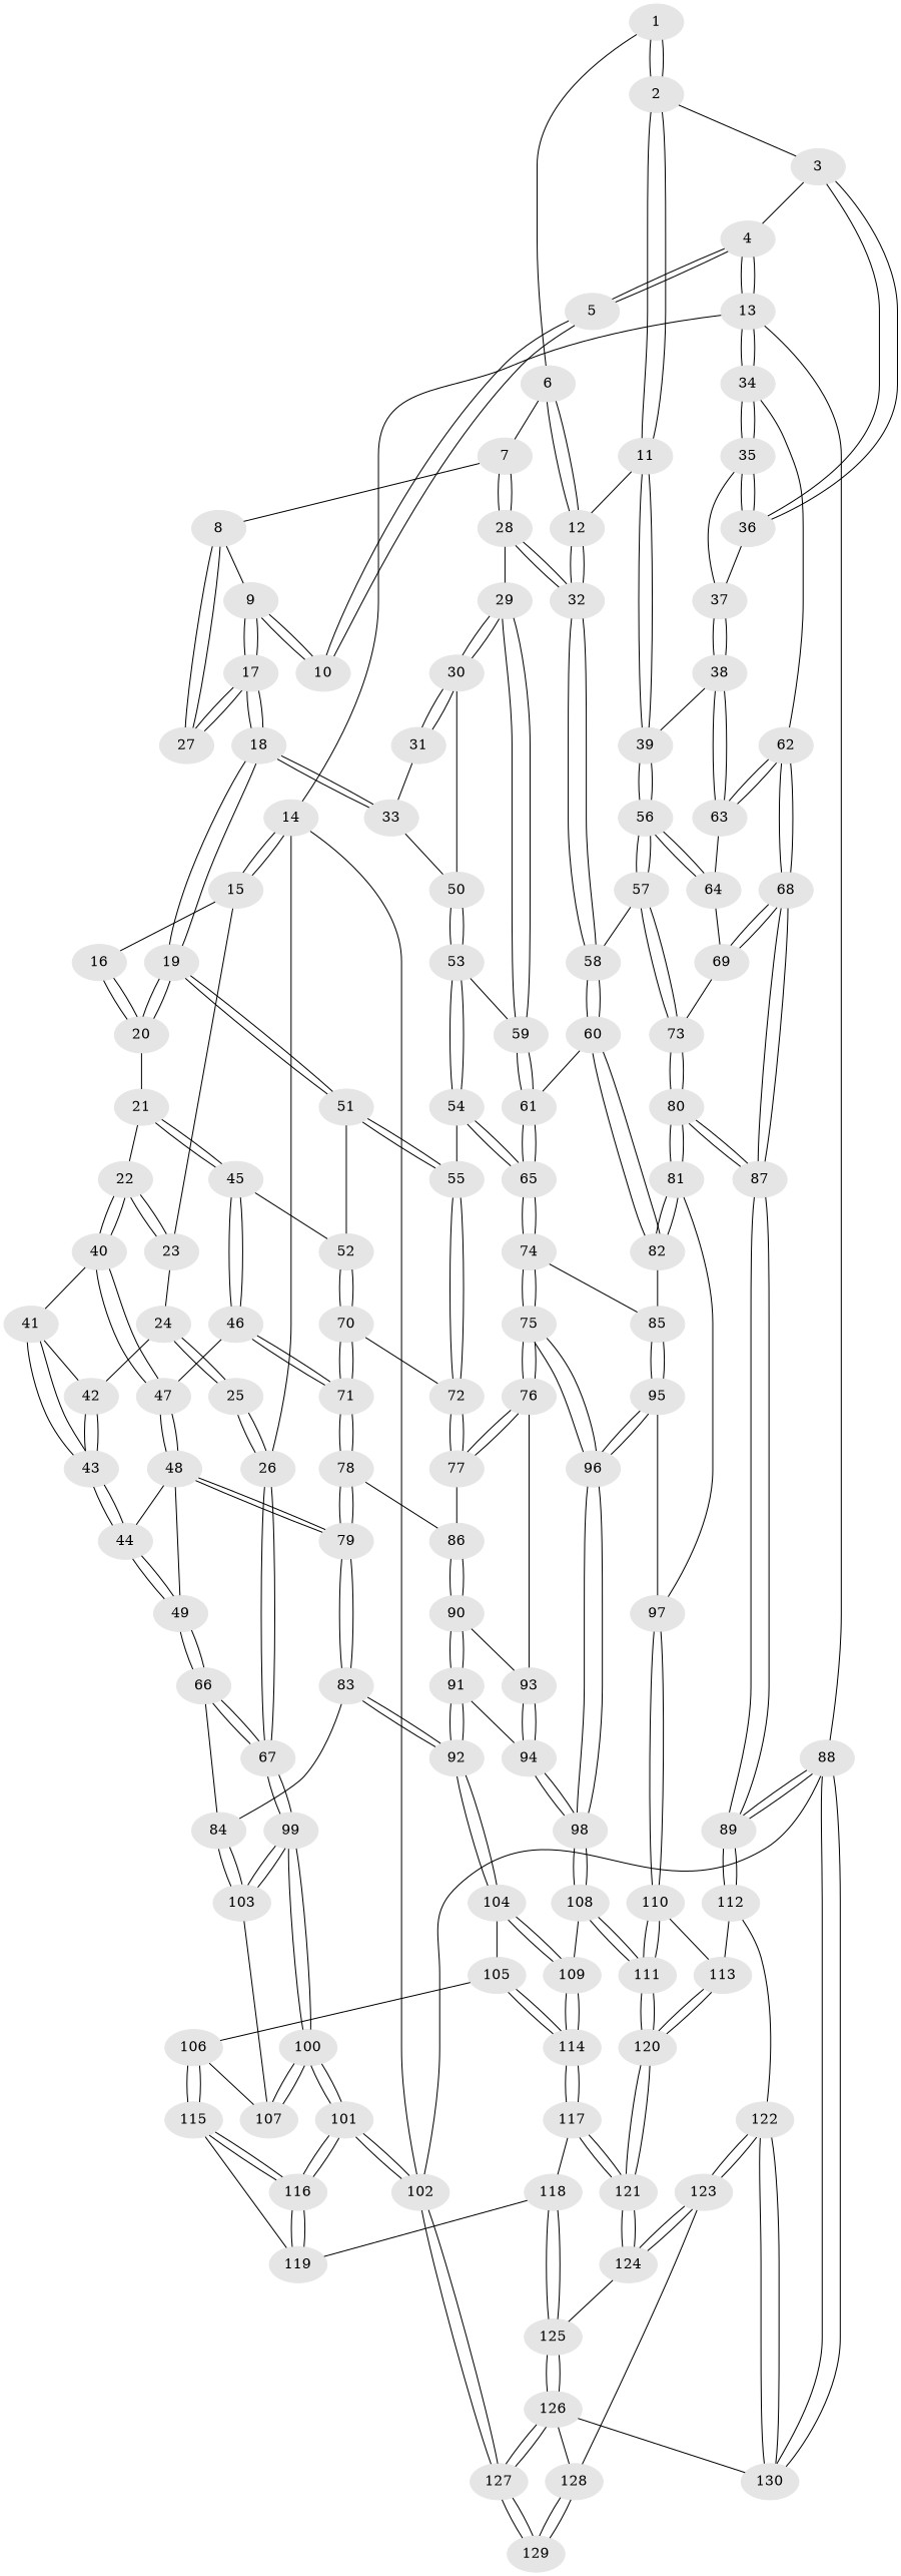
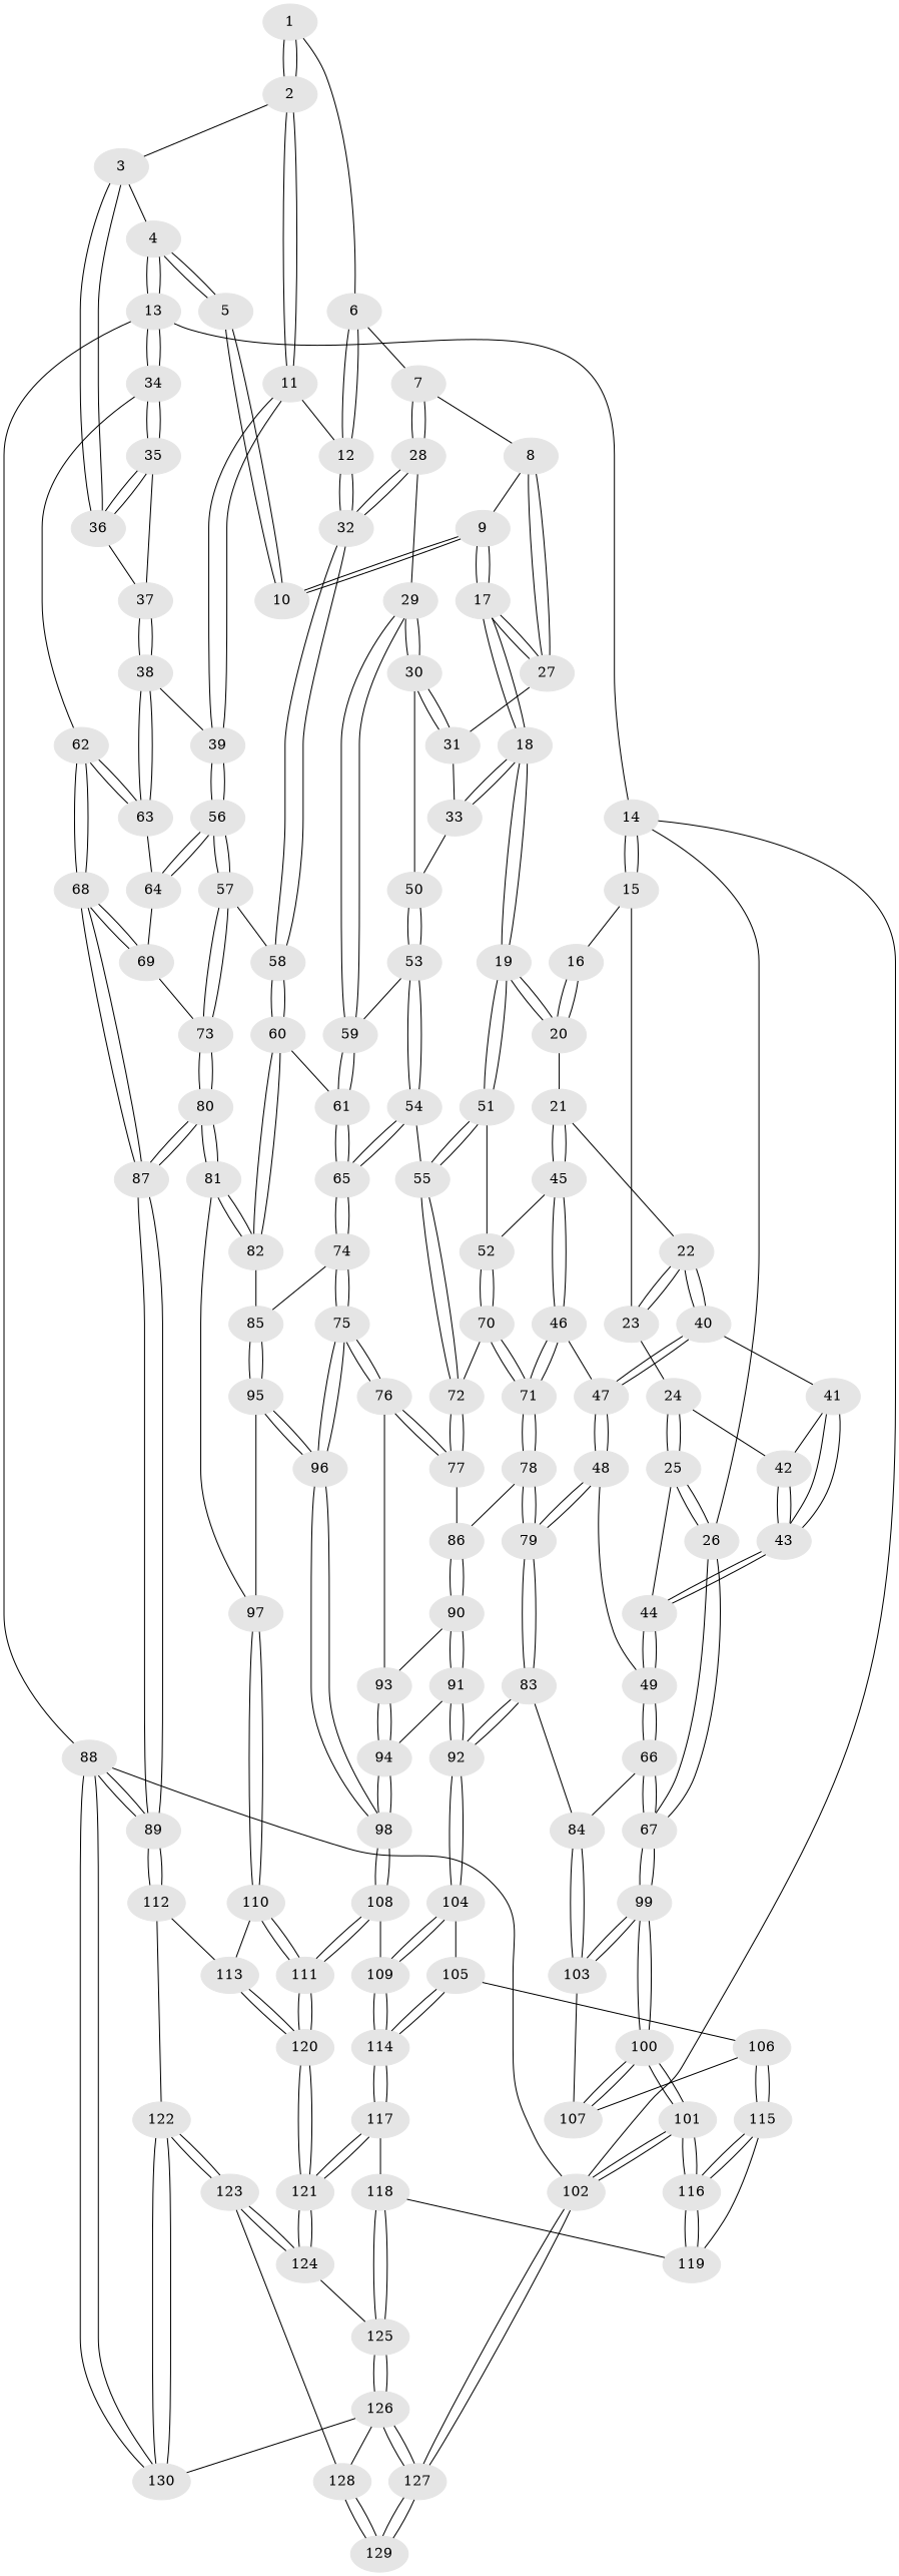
  graph {
    node [color=gray90 style=filled]
    1
    2
    6
    3
    11
    7
    12
    4
    36
    39
    5
    13
    37
    10
    14
    34
    88
    8
    28
    32
    9
    27
    29
    17
    31
    18
    56
    58
    15
    26
    102
    35
    62
    89
    130
    16
    23
    67
    127
    20
    24
    21
    19
    33
    51
    50
    52
    55
    22
    45
    40
    46
    41
    47
    25
    42
    44
    43
    49
    99
    30
    59
    61
    53
    60
    63
    68
    38
    64
    57
    48
    66
    71
    70
    78
    79
    83
    84
    54
    72
    65
    74
    77
    73
    69
    80
    82
    85
    87
    75
    103
    100
    86
    81
    76
    96
    95
    93
    98
    94
    90
    92
    97
    110
    104
    107
    91
    112
    113
    122
    105
    109
    108
    111
    101
    116
    119
    129
    106
    114
    115
    117
    120
    121
    123
    118
    125
    124
    126
    128
    1 -- 2
    1 -- 2
    1 -- 6
    2 -- 3
    2 -- 11
    2 -- 11
    6 -- 7
    6 -- 12
    6 -- 12
    3 -- 4
    3 -- 36
    3 -- 36
    11 -- 12
    11 -- 39
    11 -- 39
    7 -- 8
    7 -- 28
    7 -- 28
    12 -- 32
    12 -- 32
    4 -- 5
    4 -- 5
    4 -- 13
    4 -- 13
    36 -- 37
    39 -- 56
    39 -- 56
    5 -- 10
    5 -- 10
    13 -- 14
    13 -- 34
    13 -- 34
    13 -- 88
    37 -- 38
    37 -- 38
    14 -- 15
    14 -- 15
    14 -- 26
    14 -- 102
    34 -- 35
    34 -- 35
    34 -- 62
    88 -- 102
    88 -- 89
    88 -- 89
    88 -- 130
    88 -- 130
    8 -- 9
    8 -- 27
    8 -- 27
    28 -- 32
    28 -- 32
    28 -- 29
    32 -- 58
    32 -- 58
    9 -- 10
    9 -- 10
    9 -- 17
    9 -- 17
+   27 -- 31
    29 -- 30
    29 -- 30
    29 -- 59
    29 -- 59
    17 -- 27
    17 -- 27
    17 -- 18
    17 -- 18
    31 -- 33
    18 -- 19
    18 -- 19
    18 -- 33
    18 -- 33
    56 -- 64
    56 -- 64
    56 -- 57
    56 -- 57
    58 -- 60
    58 -- 60
    15 -- 16
    15 -- 23
    26 -- 67
    26 -- 67
    102 -- 127
    102 -- 127
    35 -- 36
    35 -- 36
    35 -- 37
    62 -- 63
    62 -- 63
    62 -- 68
    62 -- 68
    89 -- 112
    89 -- 112
    16 -- 20
    16 -- 20
    23 -- 24
    67 -- 99
    67 -- 99
    127 -- 129
    127 -- 129
    20 -- 21
    24 -- 25
    24 -- 25
    24 -- 42
    21 -- 22
    21 -- 45
    21 -- 45
    19 -- 20
    19 -- 20
    19 -- 51
    19 -- 51
    33 -- 50
    51 -- 52
    51 -- 55
    51 -- 55
    50 -- 53
    50 -- 53
    52 -- 70
    52 -- 70
    55 -- 72
    55 -- 72
    22 -- 23
    22 -- 23
    22 -- 40
    22 -- 40
    45 -- 52
    45 -- 46
    45 -- 46
    40 -- 41
    40 -- 47
    40 -- 47
    46 -- 47
    46 -- 71
    46 -- 71
    41 -- 42
    41 -- 43
    41 -- 43
    47 -- 48
    47 -- 48
    25 -- 26
    25 -- 26
-   48 -- 44
+   25 -- 44
    42 -- 43
    42 -- 43
    44 -- 49
    44 -- 49
    43 -- 44
    43 -- 44
    49 -- 66
    49 -- 66
    99 -- 103
    99 -- 103
    99 -- 100
    99 -- 100
    30 -- 31
    30 -- 31
    30 -- 50
    59 -- 61
    59 -- 61
    61 -- 65
    61 -- 65
    53 -- 59
    53 -- 54
    53 -- 54
    60 -- 61
    60 -- 82
    60 -- 82
    63 -- 64
    68 -- 69
    68 -- 69
    68 -- 87
    68 -- 87
    38 -- 39
    38 -- 63
    38 -- 63
    64 -- 69
    57 -- 58
    57 -- 73
    57 -- 73
    48 -- 49
    48 -- 79
    48 -- 79
    66 -- 67
    66 -- 67
    66 -- 84
    71 -- 78
    71 -- 78
    70 -- 71
    70 -- 71
    70 -- 72
    78 -- 79
    78 -- 79
    78 -- 86
    79 -- 83
    79 -- 83
    83 -- 84
    83 -- 92
    83 -- 92
    84 -- 103
    84 -- 103
    54 -- 55
    54 -- 65
    54 -- 65
    72 -- 77
    72 -- 77
    65 -- 74
    65 -- 74
    74 -- 85
    74 -- 75
    74 -- 75
    77 -- 86
    73 -- 80
    73 -- 80
    69 -- 73
    80 -- 87
    80 -- 87
    80 -- 81
    80 -- 81
    82 -- 85
    85 -- 95
    85 -- 95
    87 -- 89
    87 -- 89
    75 -- 76
    75 -- 76
    75 -- 96
    75 -- 96
    103 -- 107
    100 -- 107
    100 -- 107
    100 -- 101
    100 -- 101
    86 -- 90
    86 -- 90
    81 -- 82
    81 -- 82
    81 -- 97
    76 -- 77
    76 -- 77
    76 -- 93
    96 -- 98
    96 -- 98
    95 -- 96
    95 -- 96
    95 -- 97
    93 -- 94
    93 -- 94
    98 -- 108
    98 -- 108
    94 -- 98
    94 -- 98
    90 -- 93
    90 -- 91
    90 -- 91
    92 -- 104
    92 -- 104
    97 -- 110
    97 -- 110
    110 -- 113
    110 -- 111
    110 -- 111
    104 -- 105
    104 -- 109
    104 -- 109
    91 -- 94
    91 -- 92
    91 -- 92
    112 -- 113
    112 -- 122
    113 -- 120
    113 -- 120
    122 -- 130
    122 -- 130
    122 -- 123
    122 -- 123
    105 -- 106
    105 -- 114
    105 -- 114
    109 -- 114
    109 -- 114
    108 -- 109
    108 -- 111
    108 -- 111
    111 -- 120
    111 -- 120
    101 -- 102
    101 -- 102
    101 -- 116
    101 -- 116
    116 -- 119
    116 -- 119
    106 -- 107
    106 -- 115
    106 -- 115
    114 -- 117
    114 -- 117
    115 -- 116
    115 -- 116
    115 -- 119
    117 -- 121
    117 -- 121
    117 -- 118
    120 -- 121
    120 -- 121
    121 -- 124
    121 -- 124
    123 -- 124
    123 -- 124
    123 -- 128
    118 -- 119
    118 -- 125
    118 -- 125
    125 -- 126
    125 -- 126
    124 -- 125
    126 -- 130
    126 -- 127
    126 -- 127
    126 -- 128
    128 -- 129
    128 -- 129
  }
